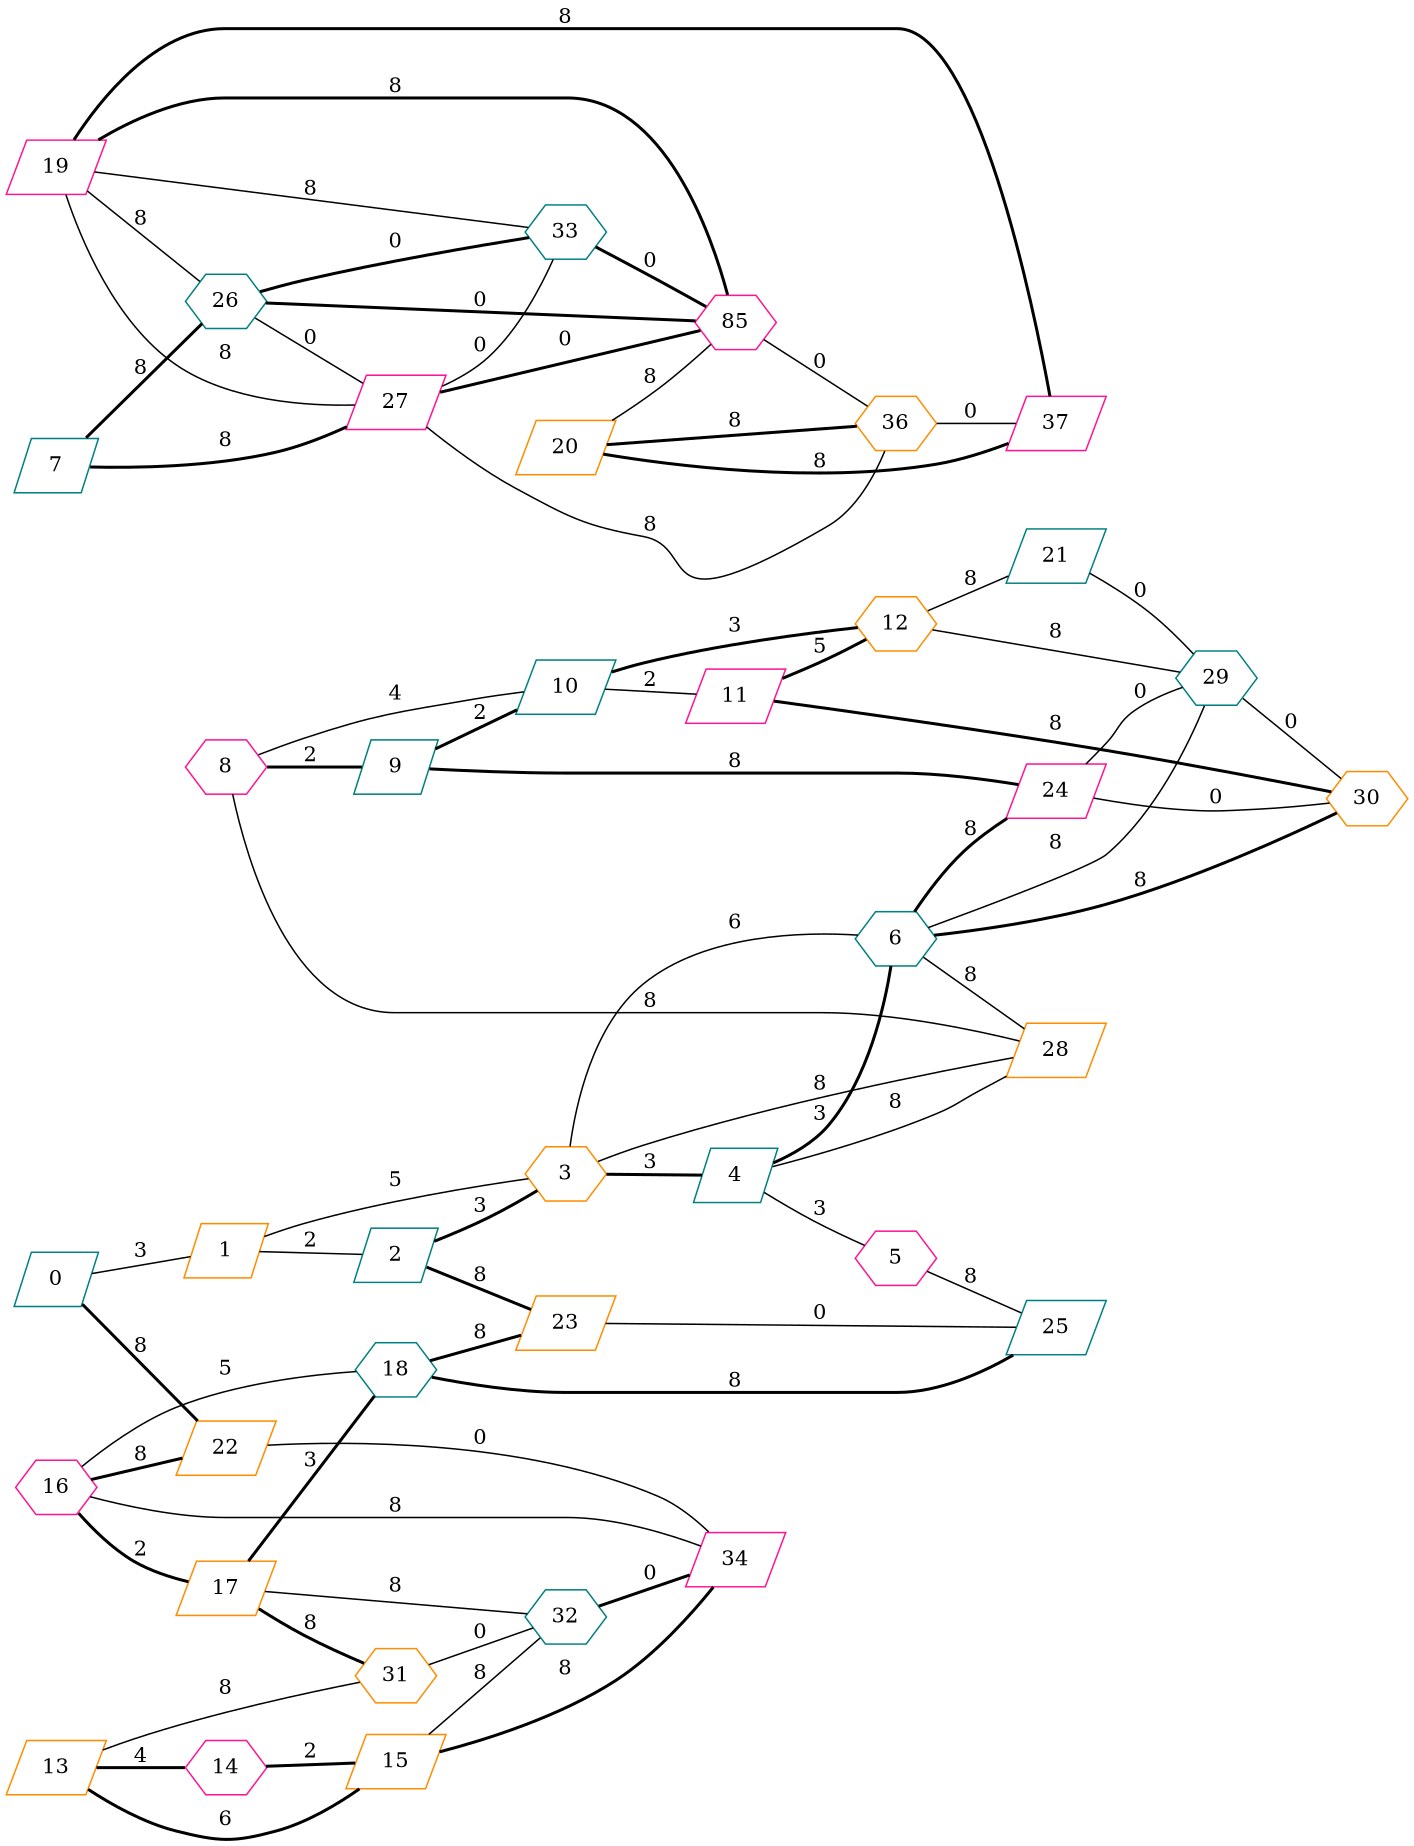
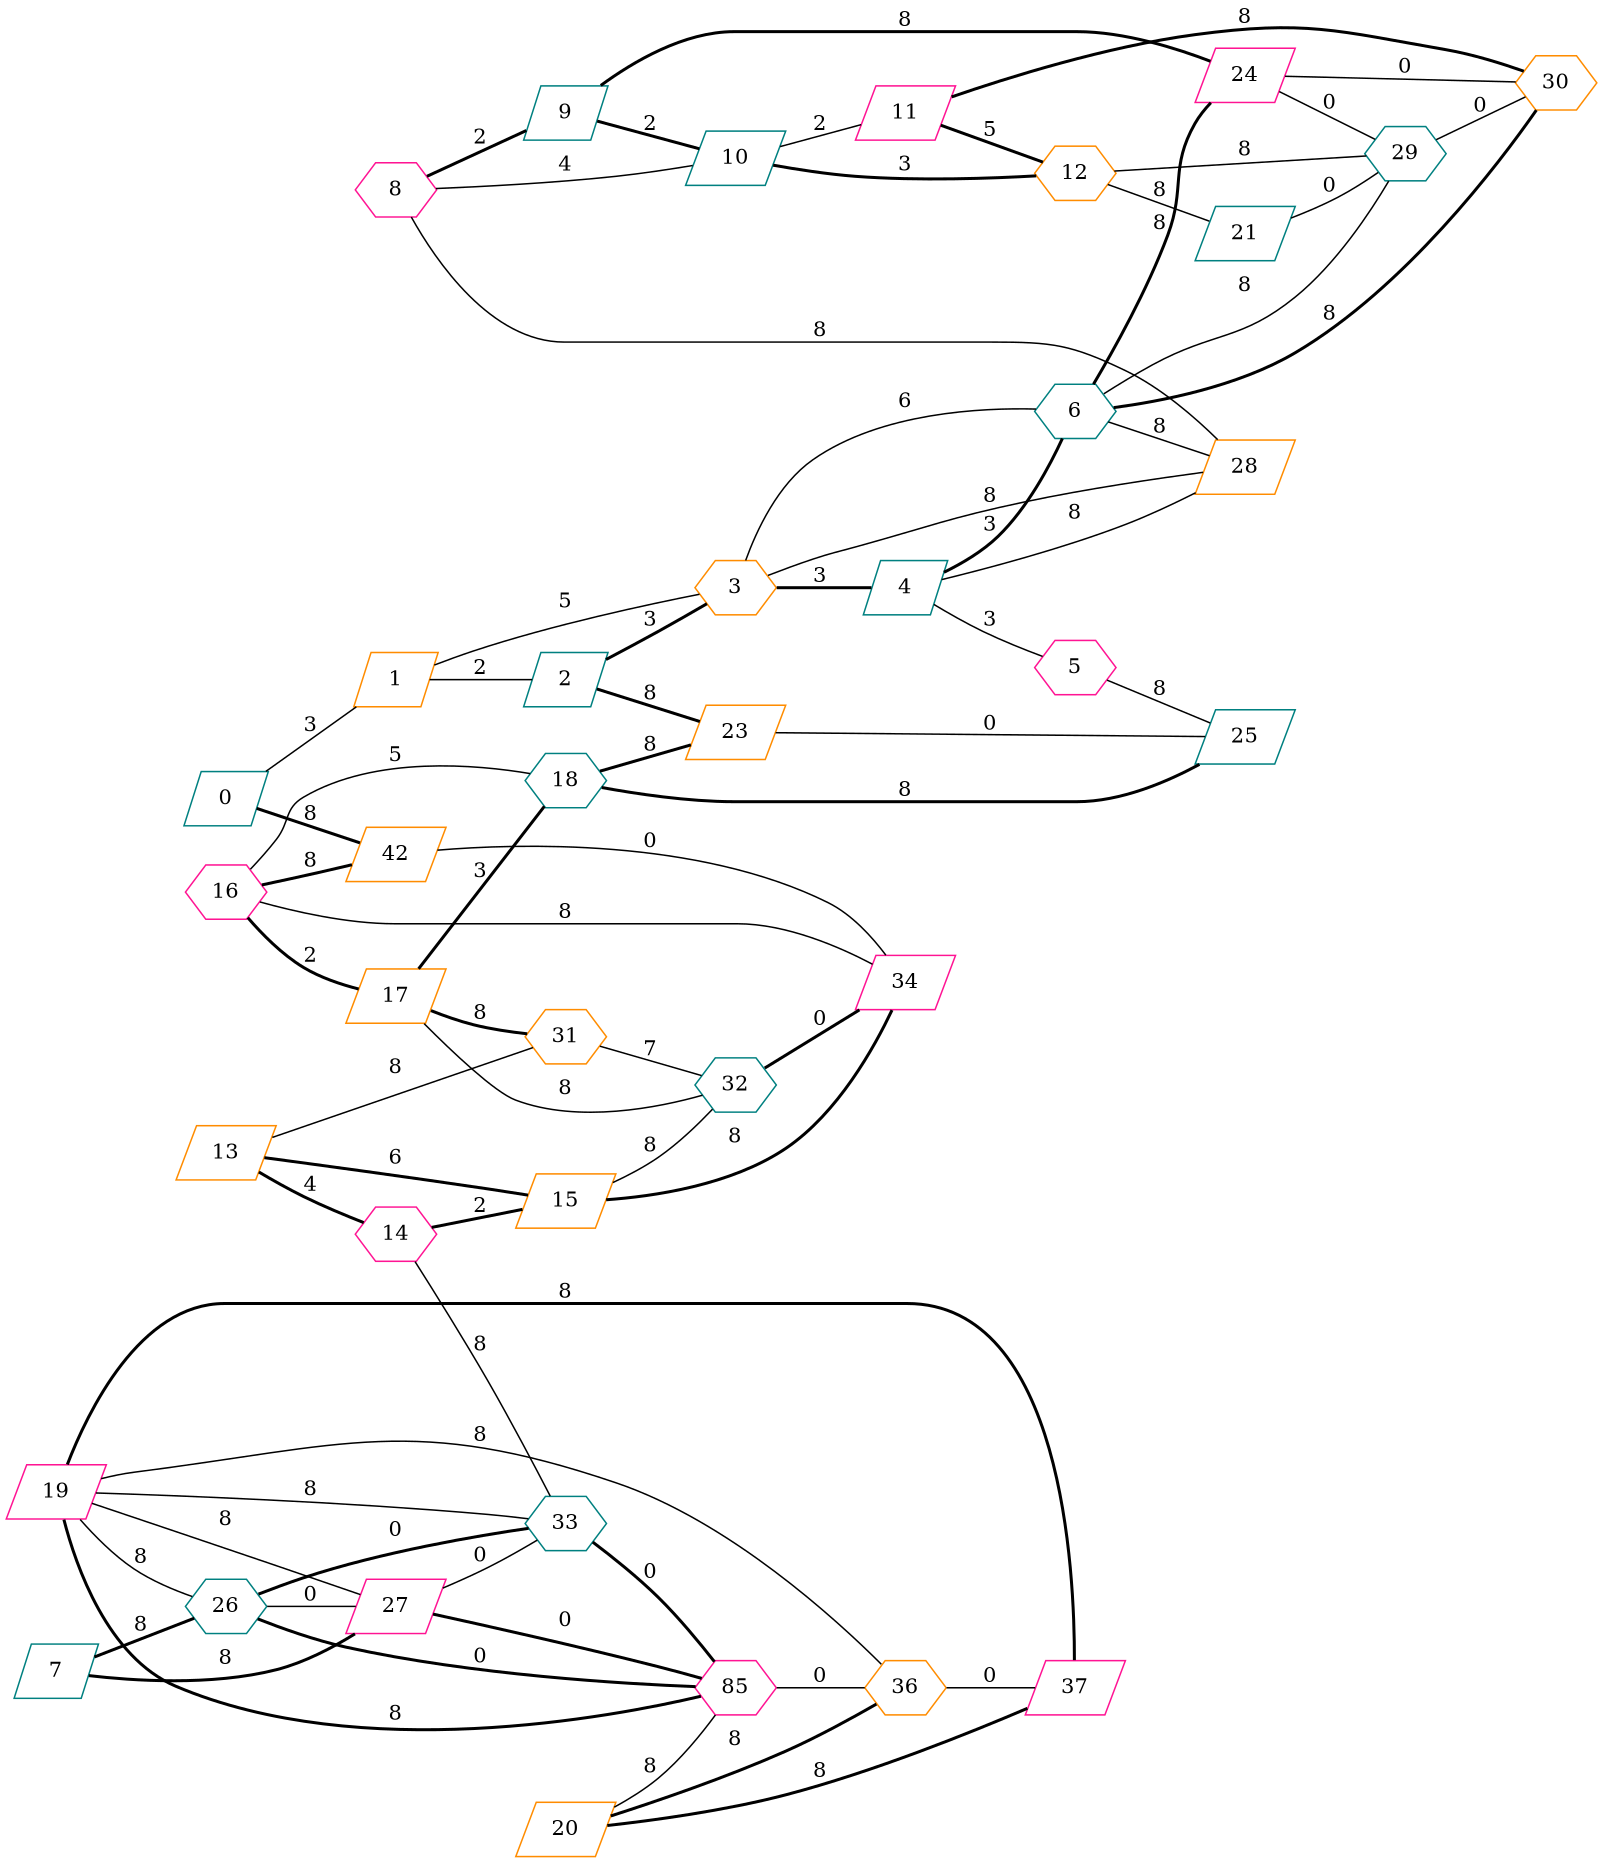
  graph {
    rankdir=LR
    node [color=teal shape=parallelogram weight=1]
    edge [style=solid]
    1 [color=darkorange]
    0
-   22 [color=darkorange weight=3]
+   22 [color=darkorange weight=3 label=42]
    2
    3 [color=darkorange shape=hexagon]
    34 [color=deeppink weight=3]
    23 [color=darkorange weight=3]
    4
    6 [shape=hexagon]
    28 [color=darkorange weight=3]
    25 [weight=3]
    5 [color=deeppink shape=hexagon weight=2]
    24 [color=deeppink weight=3]
    29 [shape=hexagon weight=3]
    30 [color=darkorange shape=hexagon weight=3]
    26 [shape=hexagon weight=3]
    7
    27 [color=deeppink weight=3]
    33 [shape=hexagon weight=3]
    n20 [color=deeppink label=85 shape=hexagon weight=3]
    8 [color=deeppink shape=hexagon]
    9
    10
    11 [color=deeppink]
    12 [color=darkorange shape=hexagon]
    21 [weight=4]
    13 [color=darkorange]
    14 [color=deeppink shape=hexagon]
    15 [color=darkorange]
    31 [color=darkorange shape=hexagon weight=3]
    32 [shape=hexagon weight=3]
    16 [color=deeppink shape=hexagon]
    17 [color=darkorange]
    18 [shape=hexagon]
    19 [color=deeppink]
    36 [color=darkorange shape=hexagon weight=3]
    37 [color=deeppink weight=3]
    20 [color=darkorange]
    1 -- 2 [label=2]
    1 -- 3 [label=5]
    0 -- 1 [label=3]
    0 -- 22 [label=8 style=bold]
    22 -- 34 [label=0]
    2 -- 3 [label=3 style=bold]
    2 -- 23 [label=8 style=bold]
    3 -- 4 [label=3 style=bold]
    3 -- 6 [label=6]
    3 -- 28 [label=8]
    23 -- 25 [label=0]
    4 -- 6 [label=3 style=bold]
    4 -- 28 [label=8]
    4 -- 5 [label=3]
    6 -- 28 [label=8]
    6 -- 24 [label=8 style=bold]
    6 -- 29 [label=8]
    6 -- 30 [label=8 style=bold]
    5 -- 25 [label=8]
    24 -- 29 [label=0]
    24 -- 30 [label=0]
    29 -- 30 [label=0]
    26 -- 27 [label=0]
    26 -- 33 [label=0 style=bold]
    26 -- n20 [label=0 style=bold]
    7 -- 26 [label=8 style=bold]
    7 -- 27 [label=8 style=bold]
    27 -- 33 [label=0]
    27 -- n20 [label=0 style=bold]
    33 -- n20 [label=0 style=bold]
    n20 -- 36 [label=0]
    8 -- 28 [label=8]
    8 -- 9 [label=2 style=bold]
    8 -- 10 [label=4]
    9 -- 24 [label=8 style=bold]
    9 -- 10 [label=2 style=bold]
    10 -- 11 [label=2]
    10 -- 12 [label=3 style=bold]
    11 -- 30 [label=8 style=bold]
    11 -- 12 [label=5 style=bold]
    12 -- 29 [label=8]
    12 -- 21 [label=8]
    21 -- 29 [label=0]
    13 -- 14 [label=4 style=bold]
    13 -- 15 [label=6 style=bold]
    13 -- 31 [label=8]
+   14 -- 33 [label=8]
    14 -- 15 [label=2 style=bold]
    15 -- 34 [label=8 style=bold]
    15 -- 32 [label=8]
-   31 -- 32 [label=0]
+   31 -- 32 [label=7]
    32 -- 34 [label=0 style=bold]
    16 -- 22 [label=8 style=bold]
    16 -- 34 [label=8]
    16 -- 17 [label=2 style=bold]
    16 -- 18 [label=5]
    17 -- 31 [label=8 style=bold]
    17 -- 32 [label=8]
    17 -- 18 [label=3 style=bold]
    18 -- 23 [label=8 style=bold]
    18 -- 25 [label=8 style=bold]
    19 -- 26 [label=8]
    19 -- 27 [label=8]
    19 -- 33 [label=8]
    19 -- n20 [label=8 style=bold]
-   27 -- 36 [label=8]
+   19 -- 36 [label=8]
    19 -- 37 [label=8 style=bold]
    36 -- 37 [label=0]
    20 -- n20 [label=8]
    20 -- 36 [label=8 style=bold]
    20 -- 37 [label=8 style=bold]
  }
